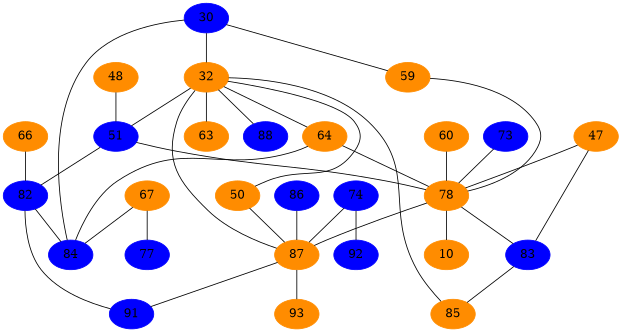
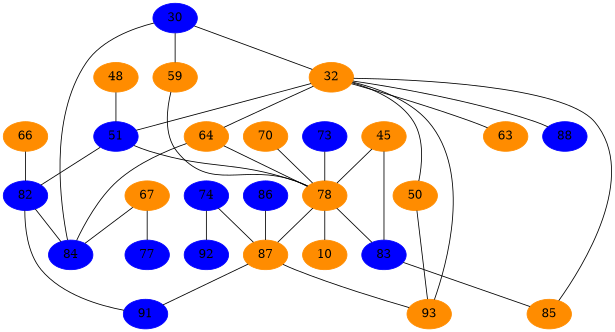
  graph {
    node [color=darkorange style=filled]
    30 [color=blue super="+15"]
    32 [super="+17+7"]
    59
    84 [color=blue super="+76+79+56+75"]
    51 [color=blue super="+40"]
    n6 [label=64 super="+60"]
    63
    85 [super="+81"]
    87 [super="+33+54+1+72"]
    88 [color=blue]
    50
    78 [super="+68+47+52+53+36+58"]
    82 [color=blue super="+64+61"]
    66
    91 [color=blue super="+89"]
    93 [super="+11+34"]
    n17 [label=48]
-   45 [super="+6" label=47]
+   45 [super="+6"]
    83 [color=blue super="+65+80"]
    67 [super="+19"]
    77 [color=blue]
    n22 [label=10]
-   70 [super="+38" label=60]
+   70 [super="+38"]
    73 [color=blue]
    74 [color=blue super="+69+57+71"]
    92 [color=blue]
    86 [color=blue]
    30 -- 32 [weight=2]
    30 -- 59
    30 -- 84 [weight=2]
    32 -- 51 [weight=2]
    32 -- n6 [weight=2]
    32 -- 63
    32 -- 85
-   32 -- 87 [weight=2]
+   32 -- 93 [weight=2]
    32 -- 88
    32 -- 50
    59 -- 78
    51 -- 78
    51 -- 82 [weight=3]
    n6 -- 84
    n6 -- 78
    87 -- 91
    87 -- 93 [weight=2]
-   50 -- 87
+   50 -- 93
    78 -- 87 [weight=4]
    78 -- 83
    78 -- n22
    82 -- 84
    82 -- 91
    66 -- 82
    n17 -- 51
    45 -- 78
    45 -- 83 [weight=2]
    83 -- 85
    67 -- 84
    67 -- 77
    70 -- 78
    73 -- 78
    74 -- 87 [weight=2]
    74 -- 92
    86 -- 87
  }
